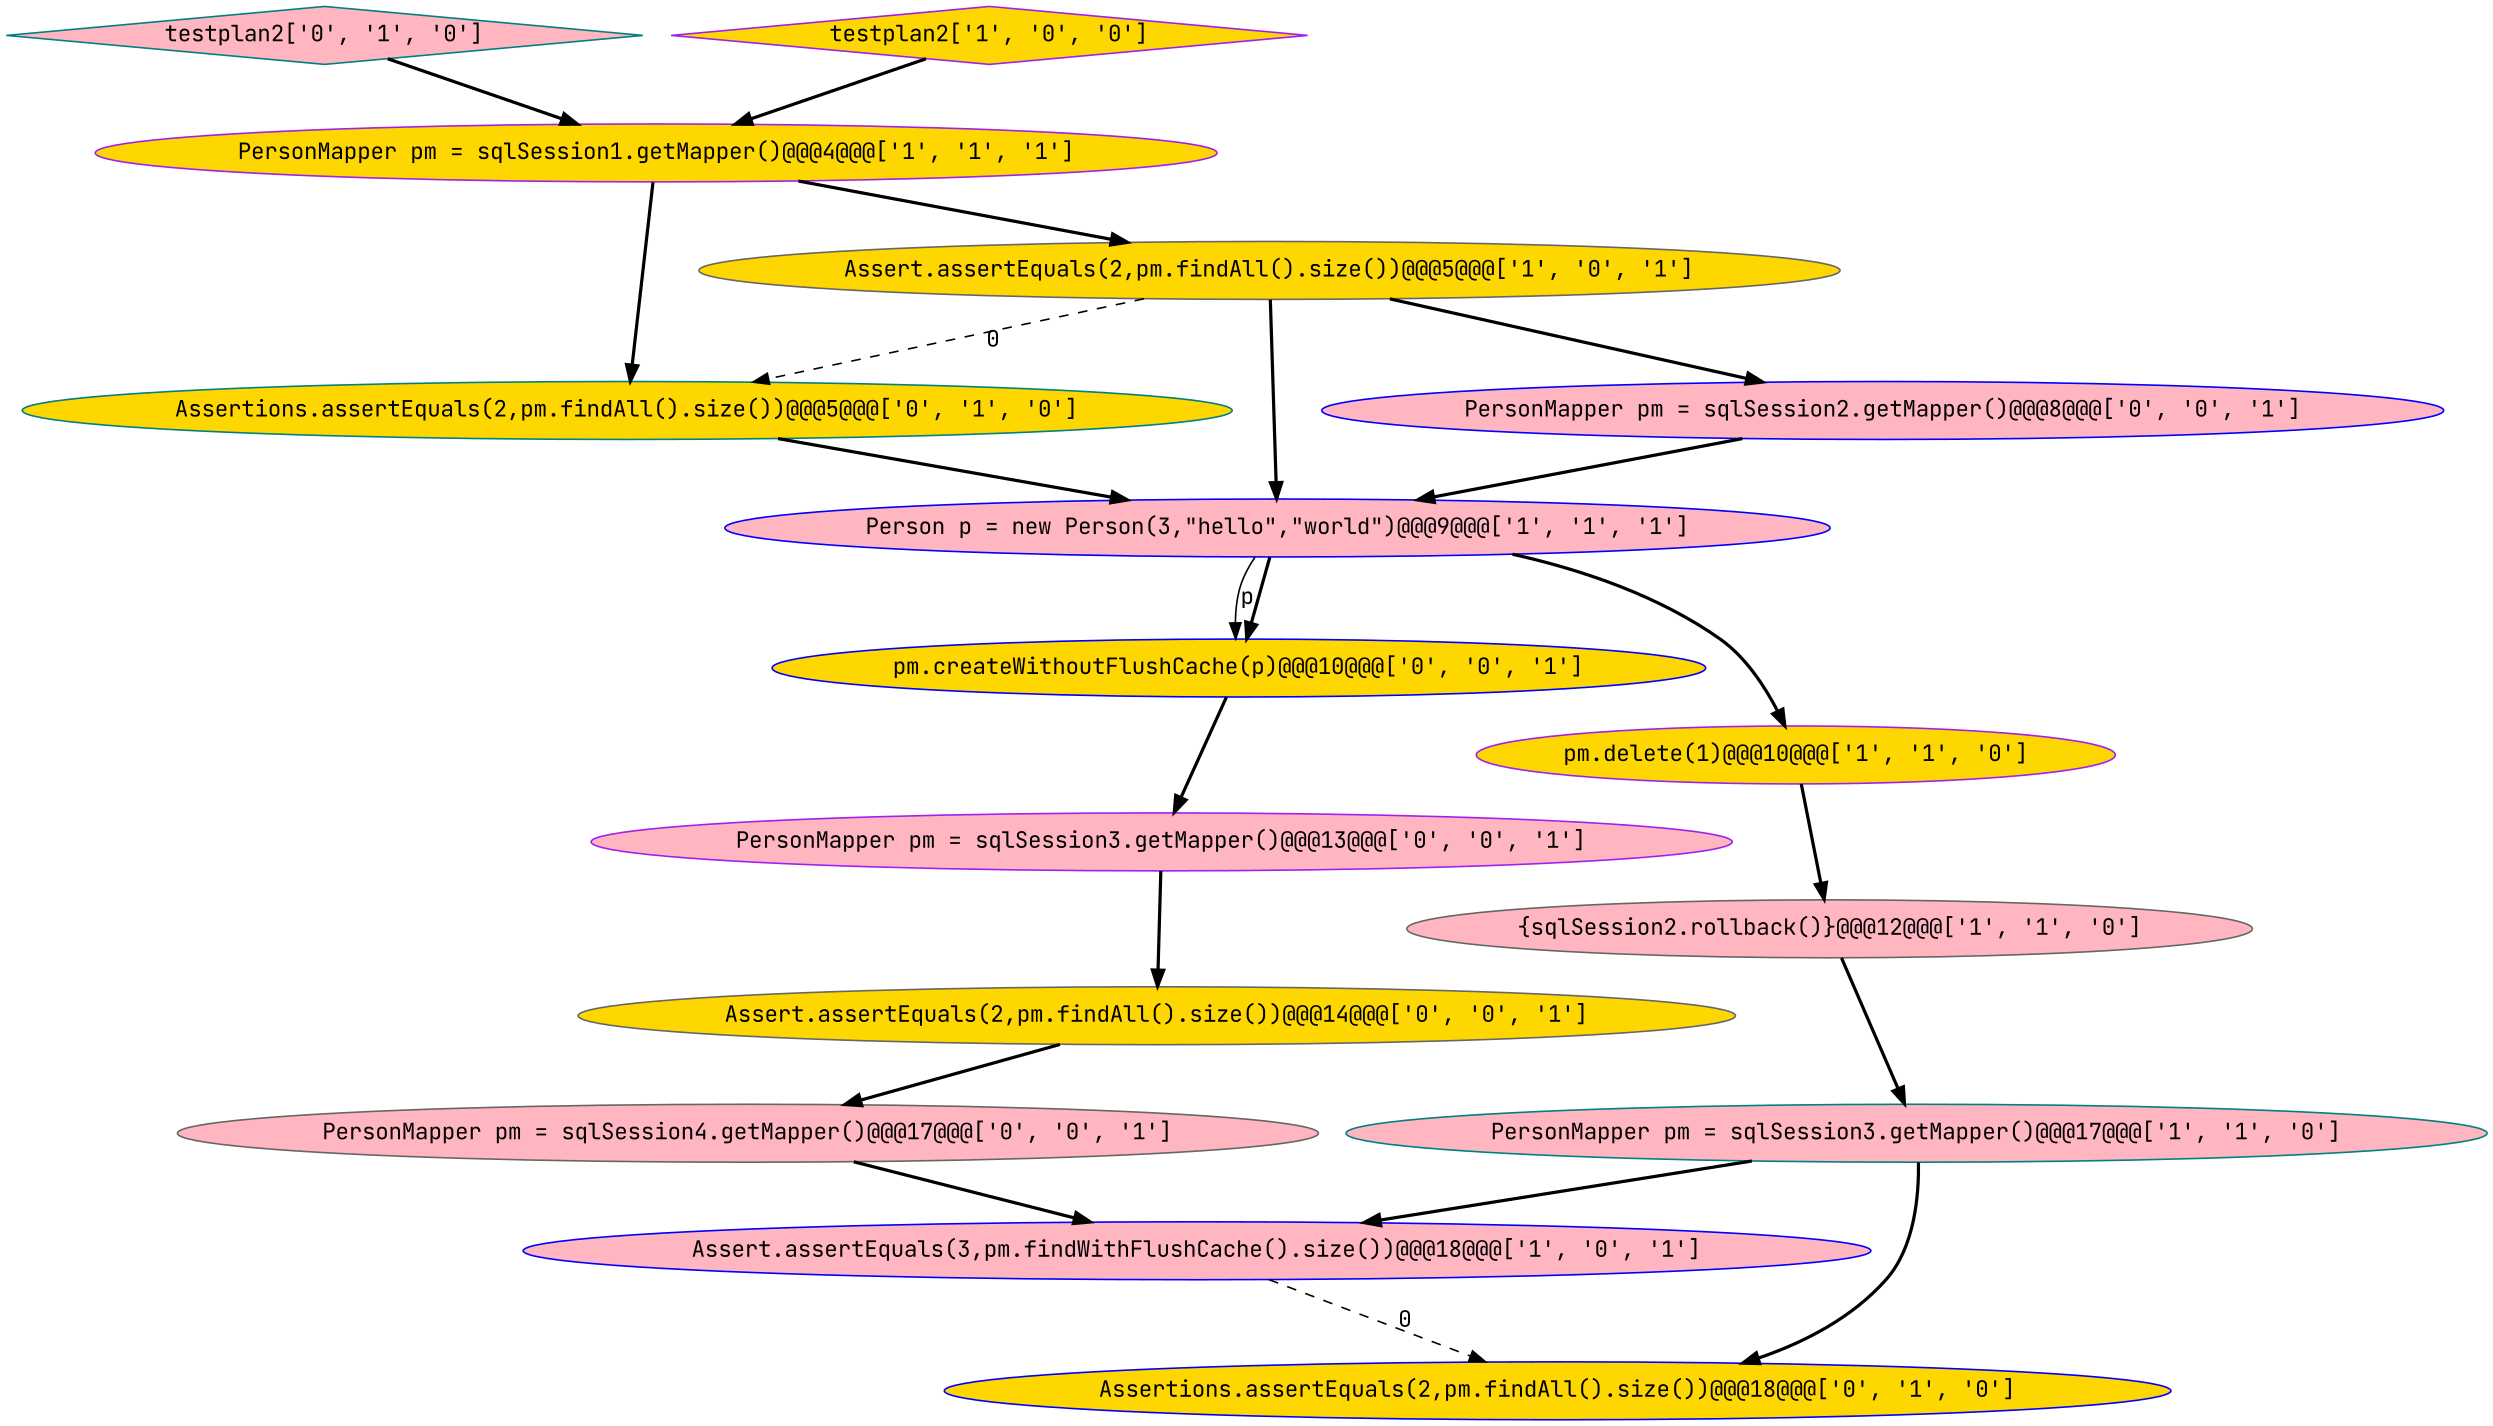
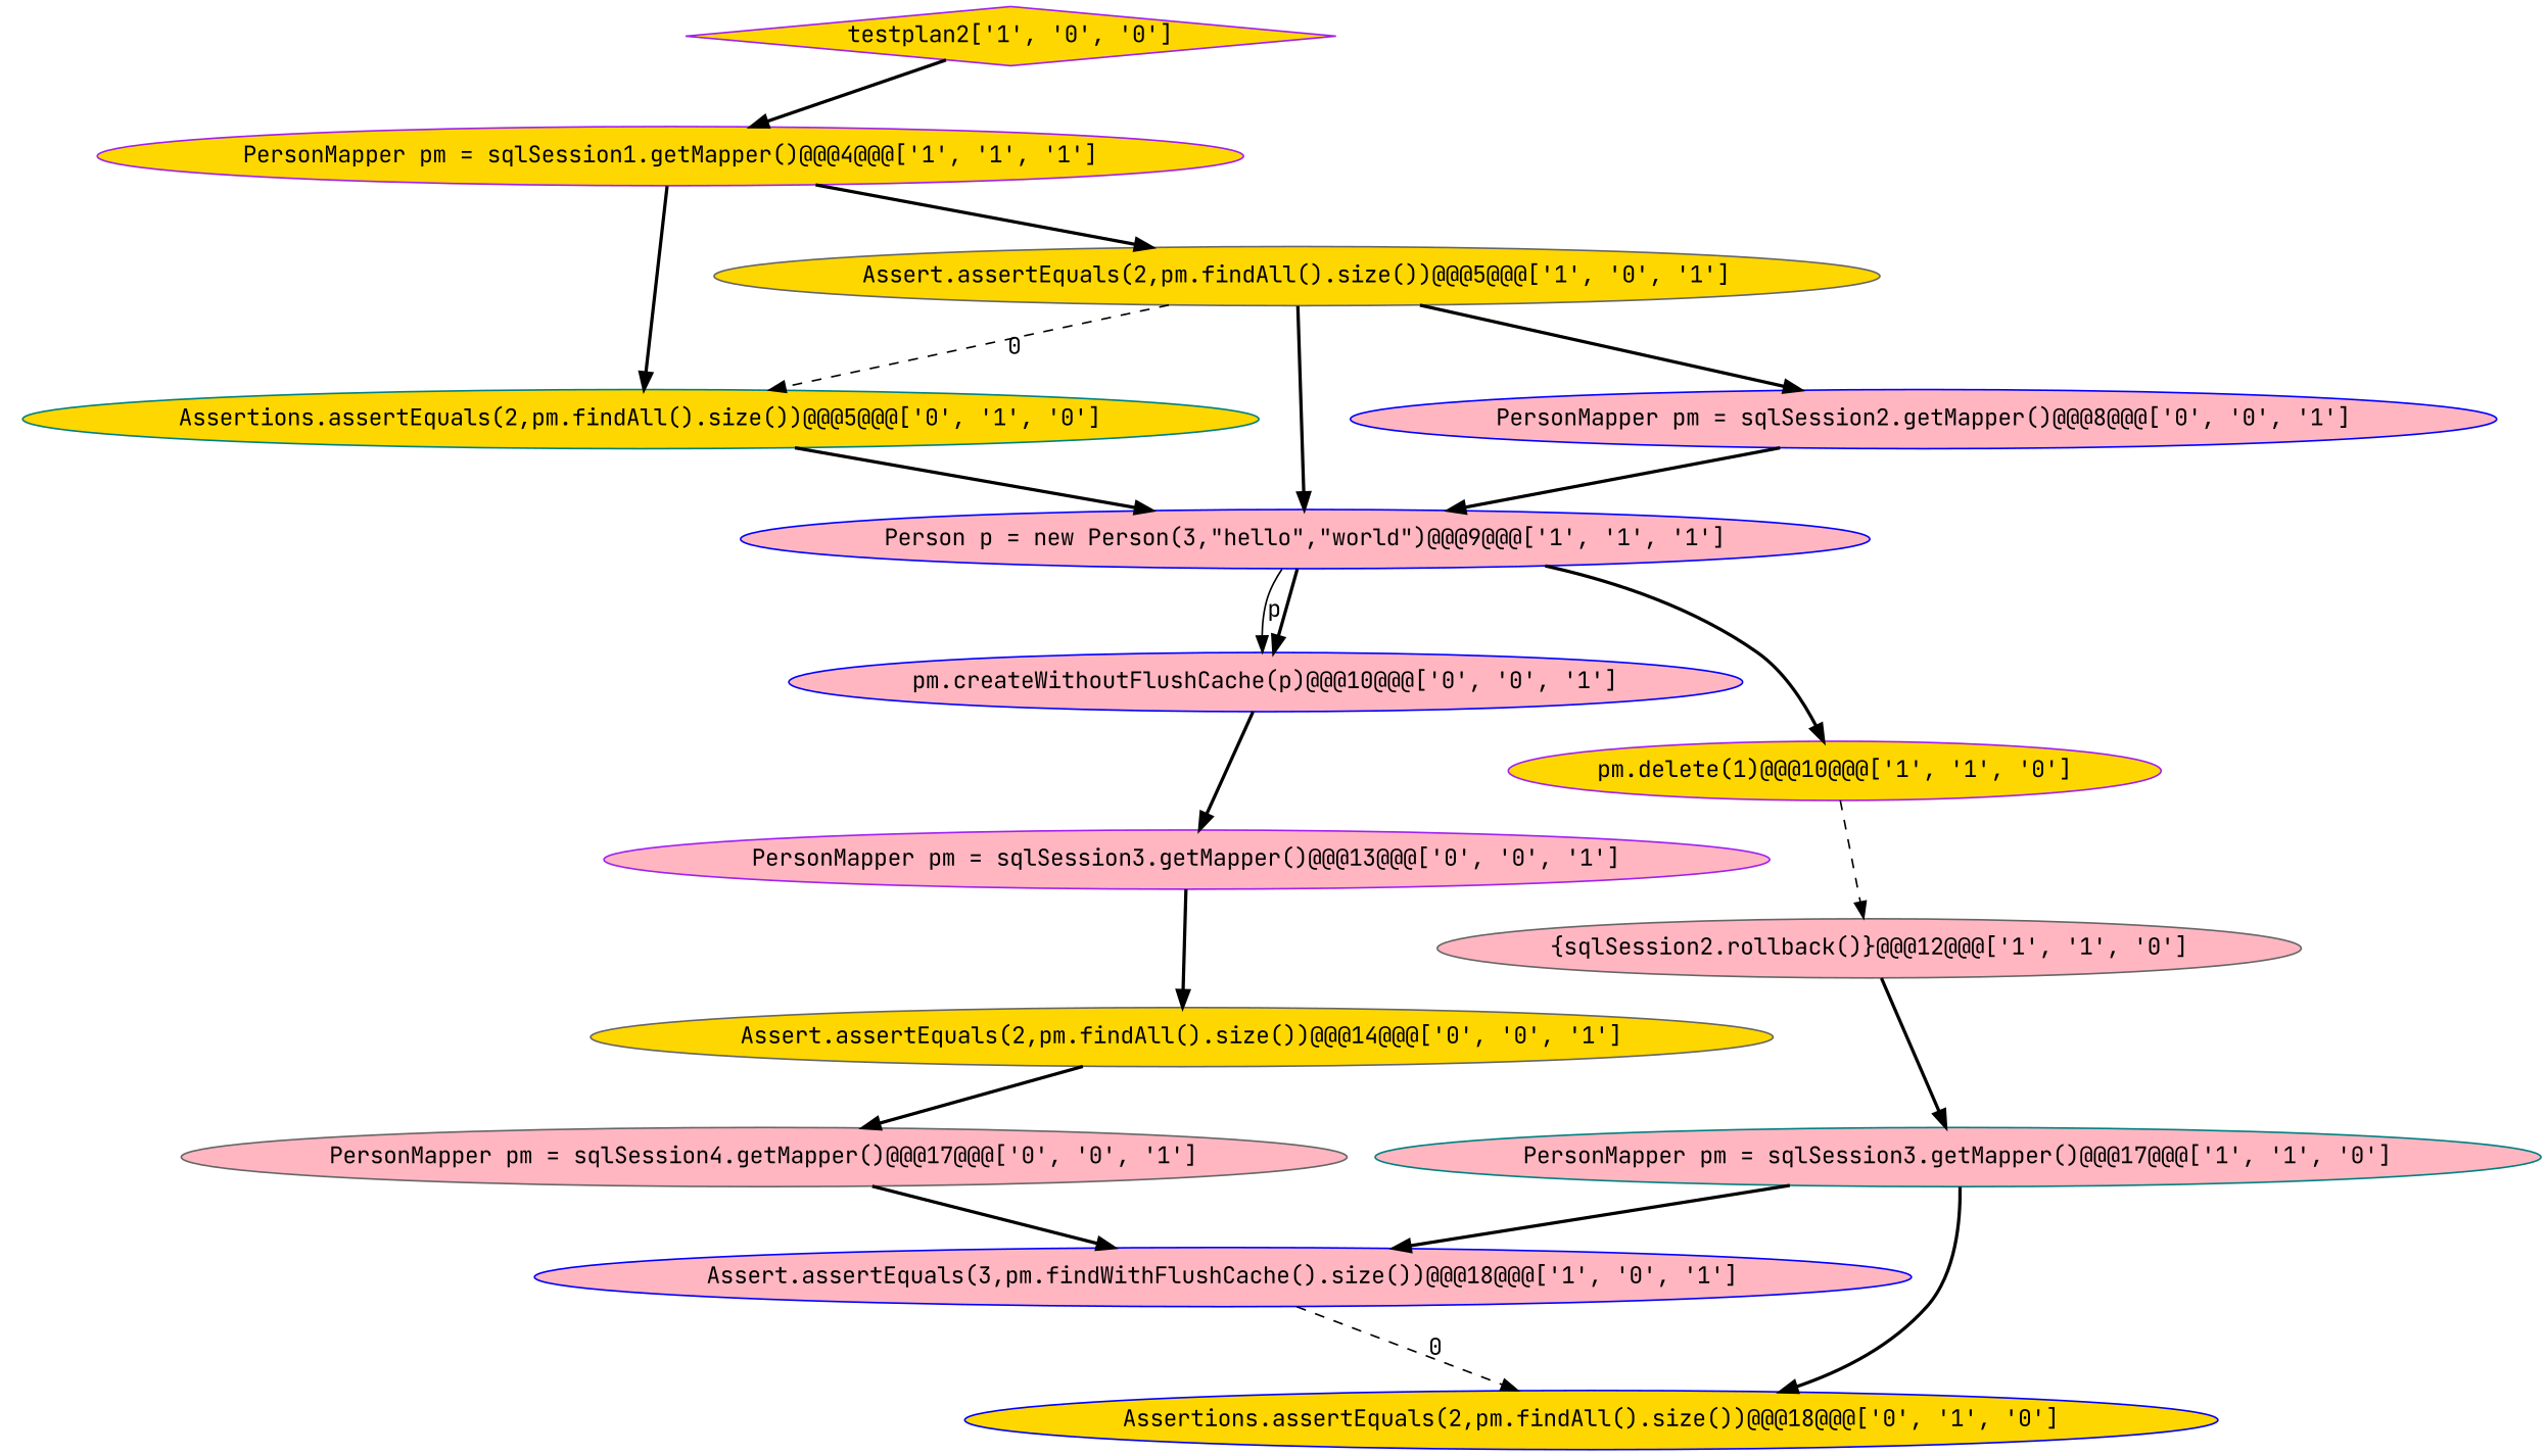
  digraph {
    fontname="JetBrains Mono"
    node [color=blue fillcolor=lightpink fontname="JetBrains Mono" shape=ellipse style=filled]
    edge [fontname="JetBrains Mono" style=bold]
    n1 [label="Person p = new Person(3,\"hello\",\"world\")@@@9@@@['1', '1', '1']"]
    n2 [color=purple fillcolor=gold label="pm.delete(1)@@@10@@@['1', '1', '0']"]
-   n3 [fillcolor=gold label="pm.createWithoutFlushCache(p)@@@10@@@['0', '0', '1']"]
+   n3 [label="pm.createWithoutFlushCache(p)@@@10@@@['0', '0', '1']"]
    n4 [color=gray40 label="{sqlSession2.rollback()}@@@12@@@['1', '1', '0']"]
    n5 [color=purple label="PersonMapper pm = sqlSession3.getMapper()@@@13@@@['0', '0', '1']"]
    n6 [color=purple fillcolor=gold label="PersonMapper pm = sqlSession1.getMapper()@@@4@@@['1', '1', '1']"]
    n7 [color=teal fillcolor=gold label="Assertions.assertEquals(2,pm.findAll().size())@@@5@@@['0', '1', '0']"]
    n8 [color=gray40 fillcolor=gold label="Assert.assertEquals(2,pm.findAll().size())@@@5@@@['1', '0', '1']"]
    n9 [label="PersonMapper pm = sqlSession2.getMapper()@@@8@@@['0', '0', '1']"]
    n10 [label="Assert.assertEquals(3,pm.findWithFlushCache().size())@@@18@@@['1', '0', '1']"]
    n11 [fillcolor=gold label="Assertions.assertEquals(2,pm.findAll().size())@@@18@@@['0', '1', '0']"]
-   n12 [color=teal label="testplan2['0', '1', '0']" shape=diamond]
    n13 [color=gray40 fillcolor=gold label="Assert.assertEquals(2,pm.findAll().size())@@@14@@@['0', '0', '1']"]
    n14 [color=gray40 label="PersonMapper pm = sqlSession4.getMapper()@@@17@@@['0', '0', '1']"]
    n15 [color=teal label="PersonMapper pm = sqlSession3.getMapper()@@@17@@@['1', '1', '0']"]
    n16 [color=purple fillcolor=gold label="testplan2['1', '0', '0']" shape=diamond]
    n1 -> n2
    n1 -> n3 [label=p style=solid]
    n1 -> n3
-   n2 -> n4
+   n2 -> n4 [style=dashed]
    n3 -> n5
    n4 -> n15
    n5 -> n13
    n6 -> n7
    n6 -> n8
    n7 -> n1
    n8 -> n1
    n8 -> n7 [label=0 style=dashed]
    n8 -> n9
    n9 -> n1
    n10 -> n11 [label=0 style=dashed]
-   n12 -> n6
    n13 -> n14
    n14 -> n10
    n15 -> n10
    n15 -> n11
    n16 -> n6
  }
